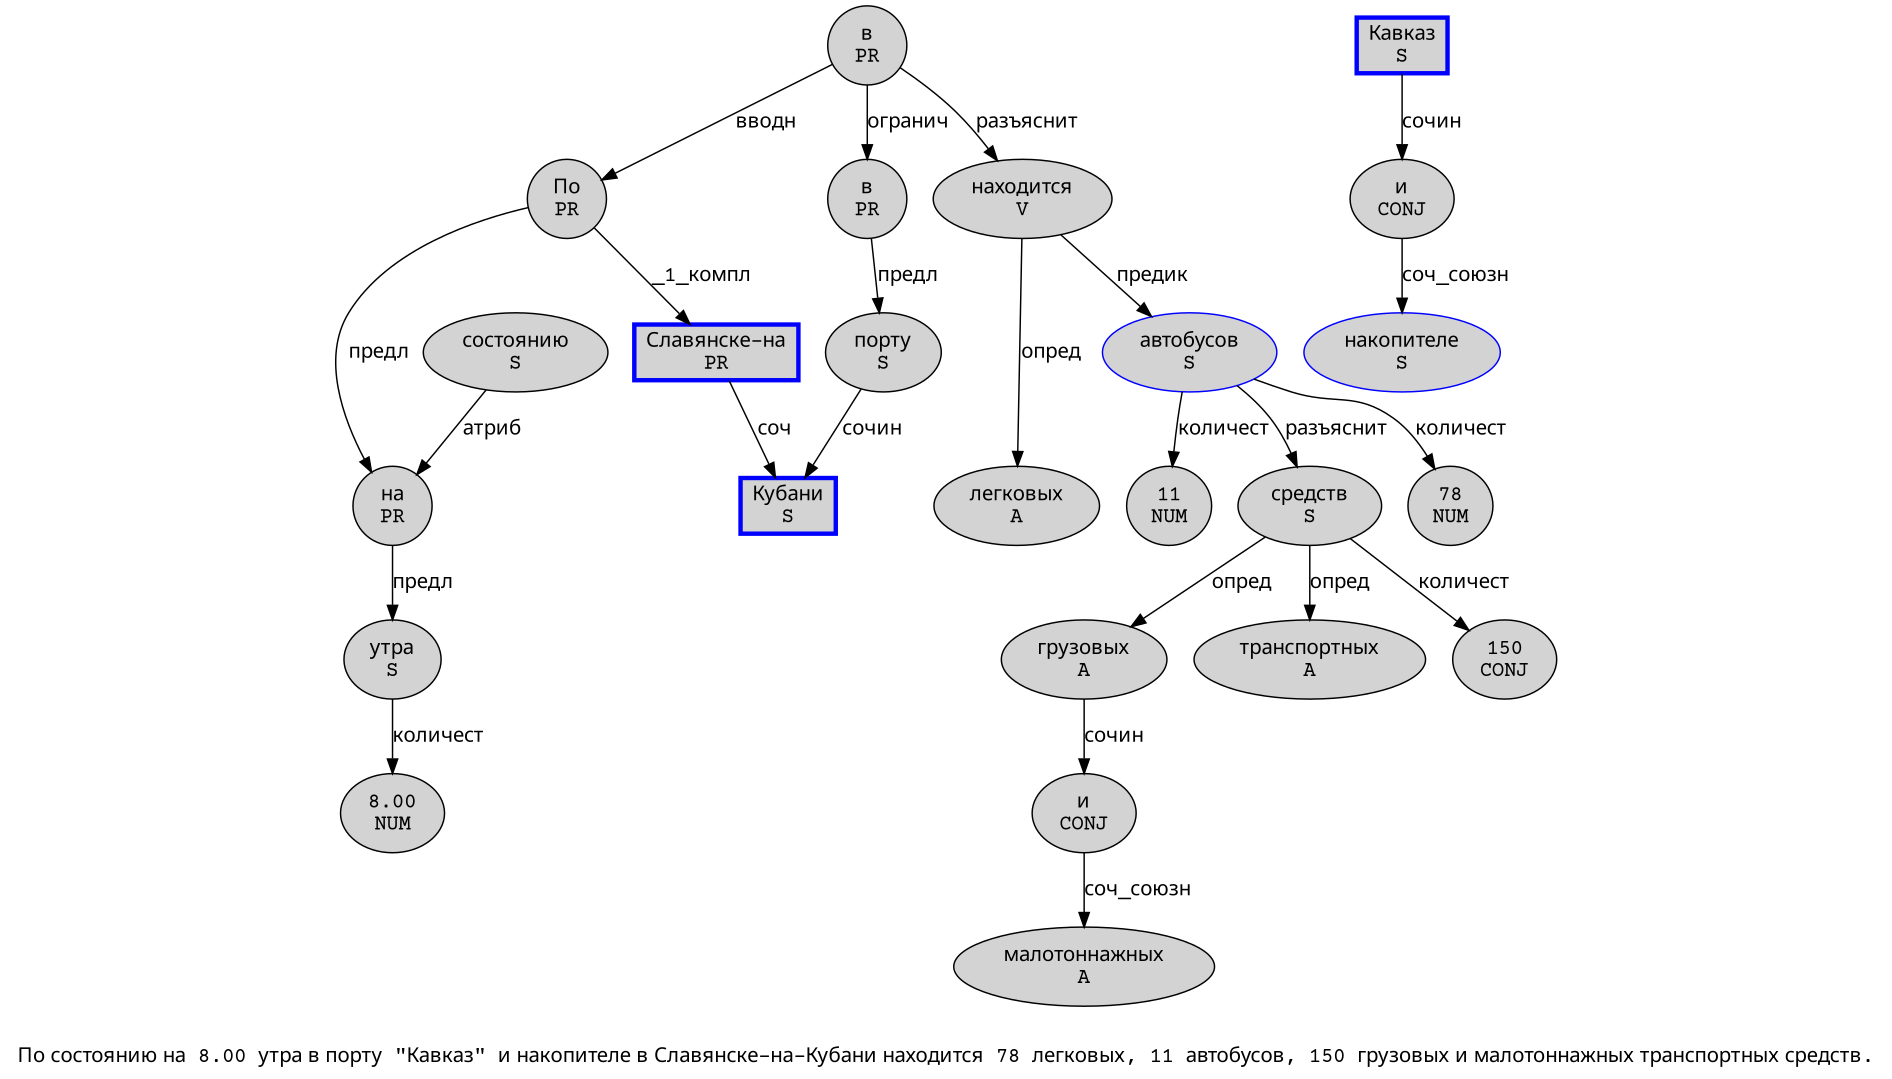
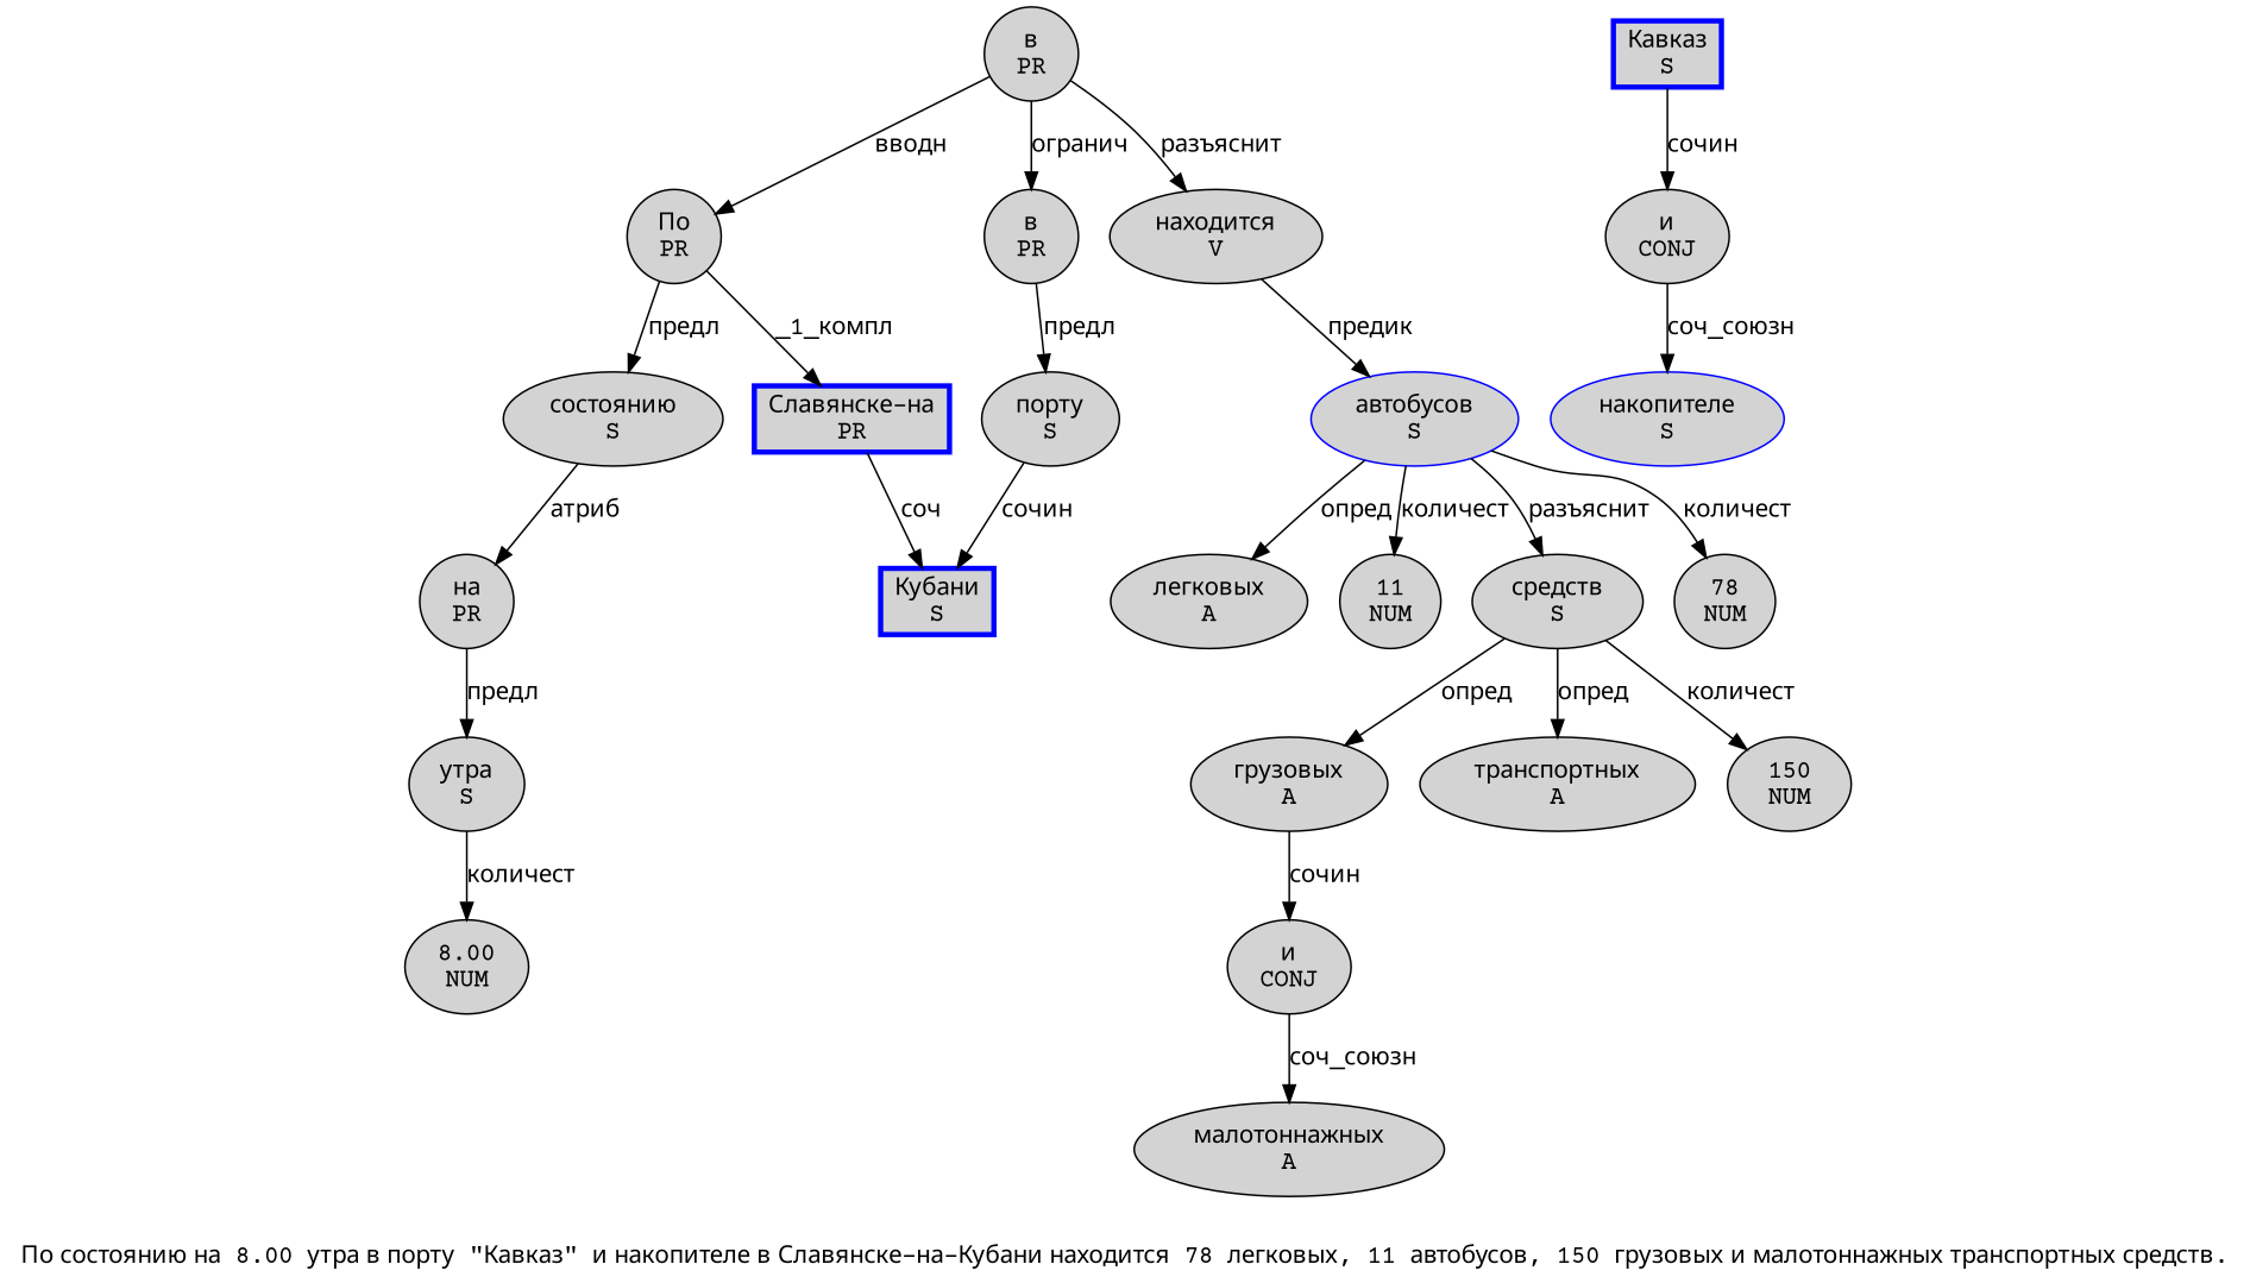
  digraph {
    fontname="Courier Prime"
    label="По состоянию на 8.00 утра в порту \"Кавказ\" и накопителе в Славянске-на-Кубани находится 78 легковых, 11 автобусов, 150 грузовых и малотоннажных транспортных средств."
    node [fillcolor=lightgray fontname="Courier Prime" penwidth=1 shape=ellipse style=filled]
    edge [fontname="Courier Prime"]
    n1 [label="По\nPR"]
    n2 [label="состоянию\nS"]
    n3 [color=blue label="Славянске-на\nPR" penwidth=3 shape=box]
    n4 [label="на\nPR"]
    n5 [label="утра\nS"]
    n6 [label="8.00\nNUM"]
    n7 [label="в\nPR"]
    n8 [label="порту\nS"]
    n9 [color=blue label="Кубани\nS" penwidth=3 shape=box]
    n10 [color=blue label="Кавказ\nS" penwidth=3 shape=box]
    n11 [label="и\nCONJ"]
    n12 [color=blue label="накопителе\nS"]
    n13 [label="в\nPR"]
    n14 [label="находится\nV"]
    n15 [color=blue label="автобусов\nS"]
    n16 [label="78\nNUM"]
    n17 [label="легковых\nA"]
    n18 [label="11\nNUM"]
    n19 [label="средств\nS"]
-   n20 [label="150\nCONJ"]
+   n20 [label="150\nNUM"]
    n21 [label="грузовых\nA"]
    n22 [label="транспортных\nA"]
    n23 [label="и\nCONJ"]
    n24 [label="малотоннажных\nA"]
-   n1 -> n4 [label="предл"]
+   n1 -> n2 [label="предл"]
    n1 -> n3 [label="_1_компл"]
    n2 -> n4 [label="атриб"]
    n3 -> n9 [label="соч"]
    n4 -> n5 [label="предл"]
    n5 -> n6 [label="количест"]
    n7 -> n8 [label="предл"]
    n8 -> n9 [label="сочин"]
    n10 -> n11 [label="сочин"]
    n11 -> n12 [label="соч_союзн"]
    n13 -> n1 [label="вводн"]
    n13 -> n7 [label="огранич"]
    n13 -> n14 [label="разъяснит"]
    n14 -> n15 [label="предик"]
    n15 -> n16 [label="количест"]
-   n14 -> n17 [label="опред"]
+   n15 -> n17 [label="опред"]
    n15 -> n18 [label="количест"]
    n15 -> n19 [label="разъяснит"]
    n19 -> n20 [label="количест"]
    n19 -> n21 [label="опред"]
    n19 -> n22 [label="опред"]
    n21 -> n23 [label="сочин"]
    n23 -> n24 [label="соч_союзн"]
  }
